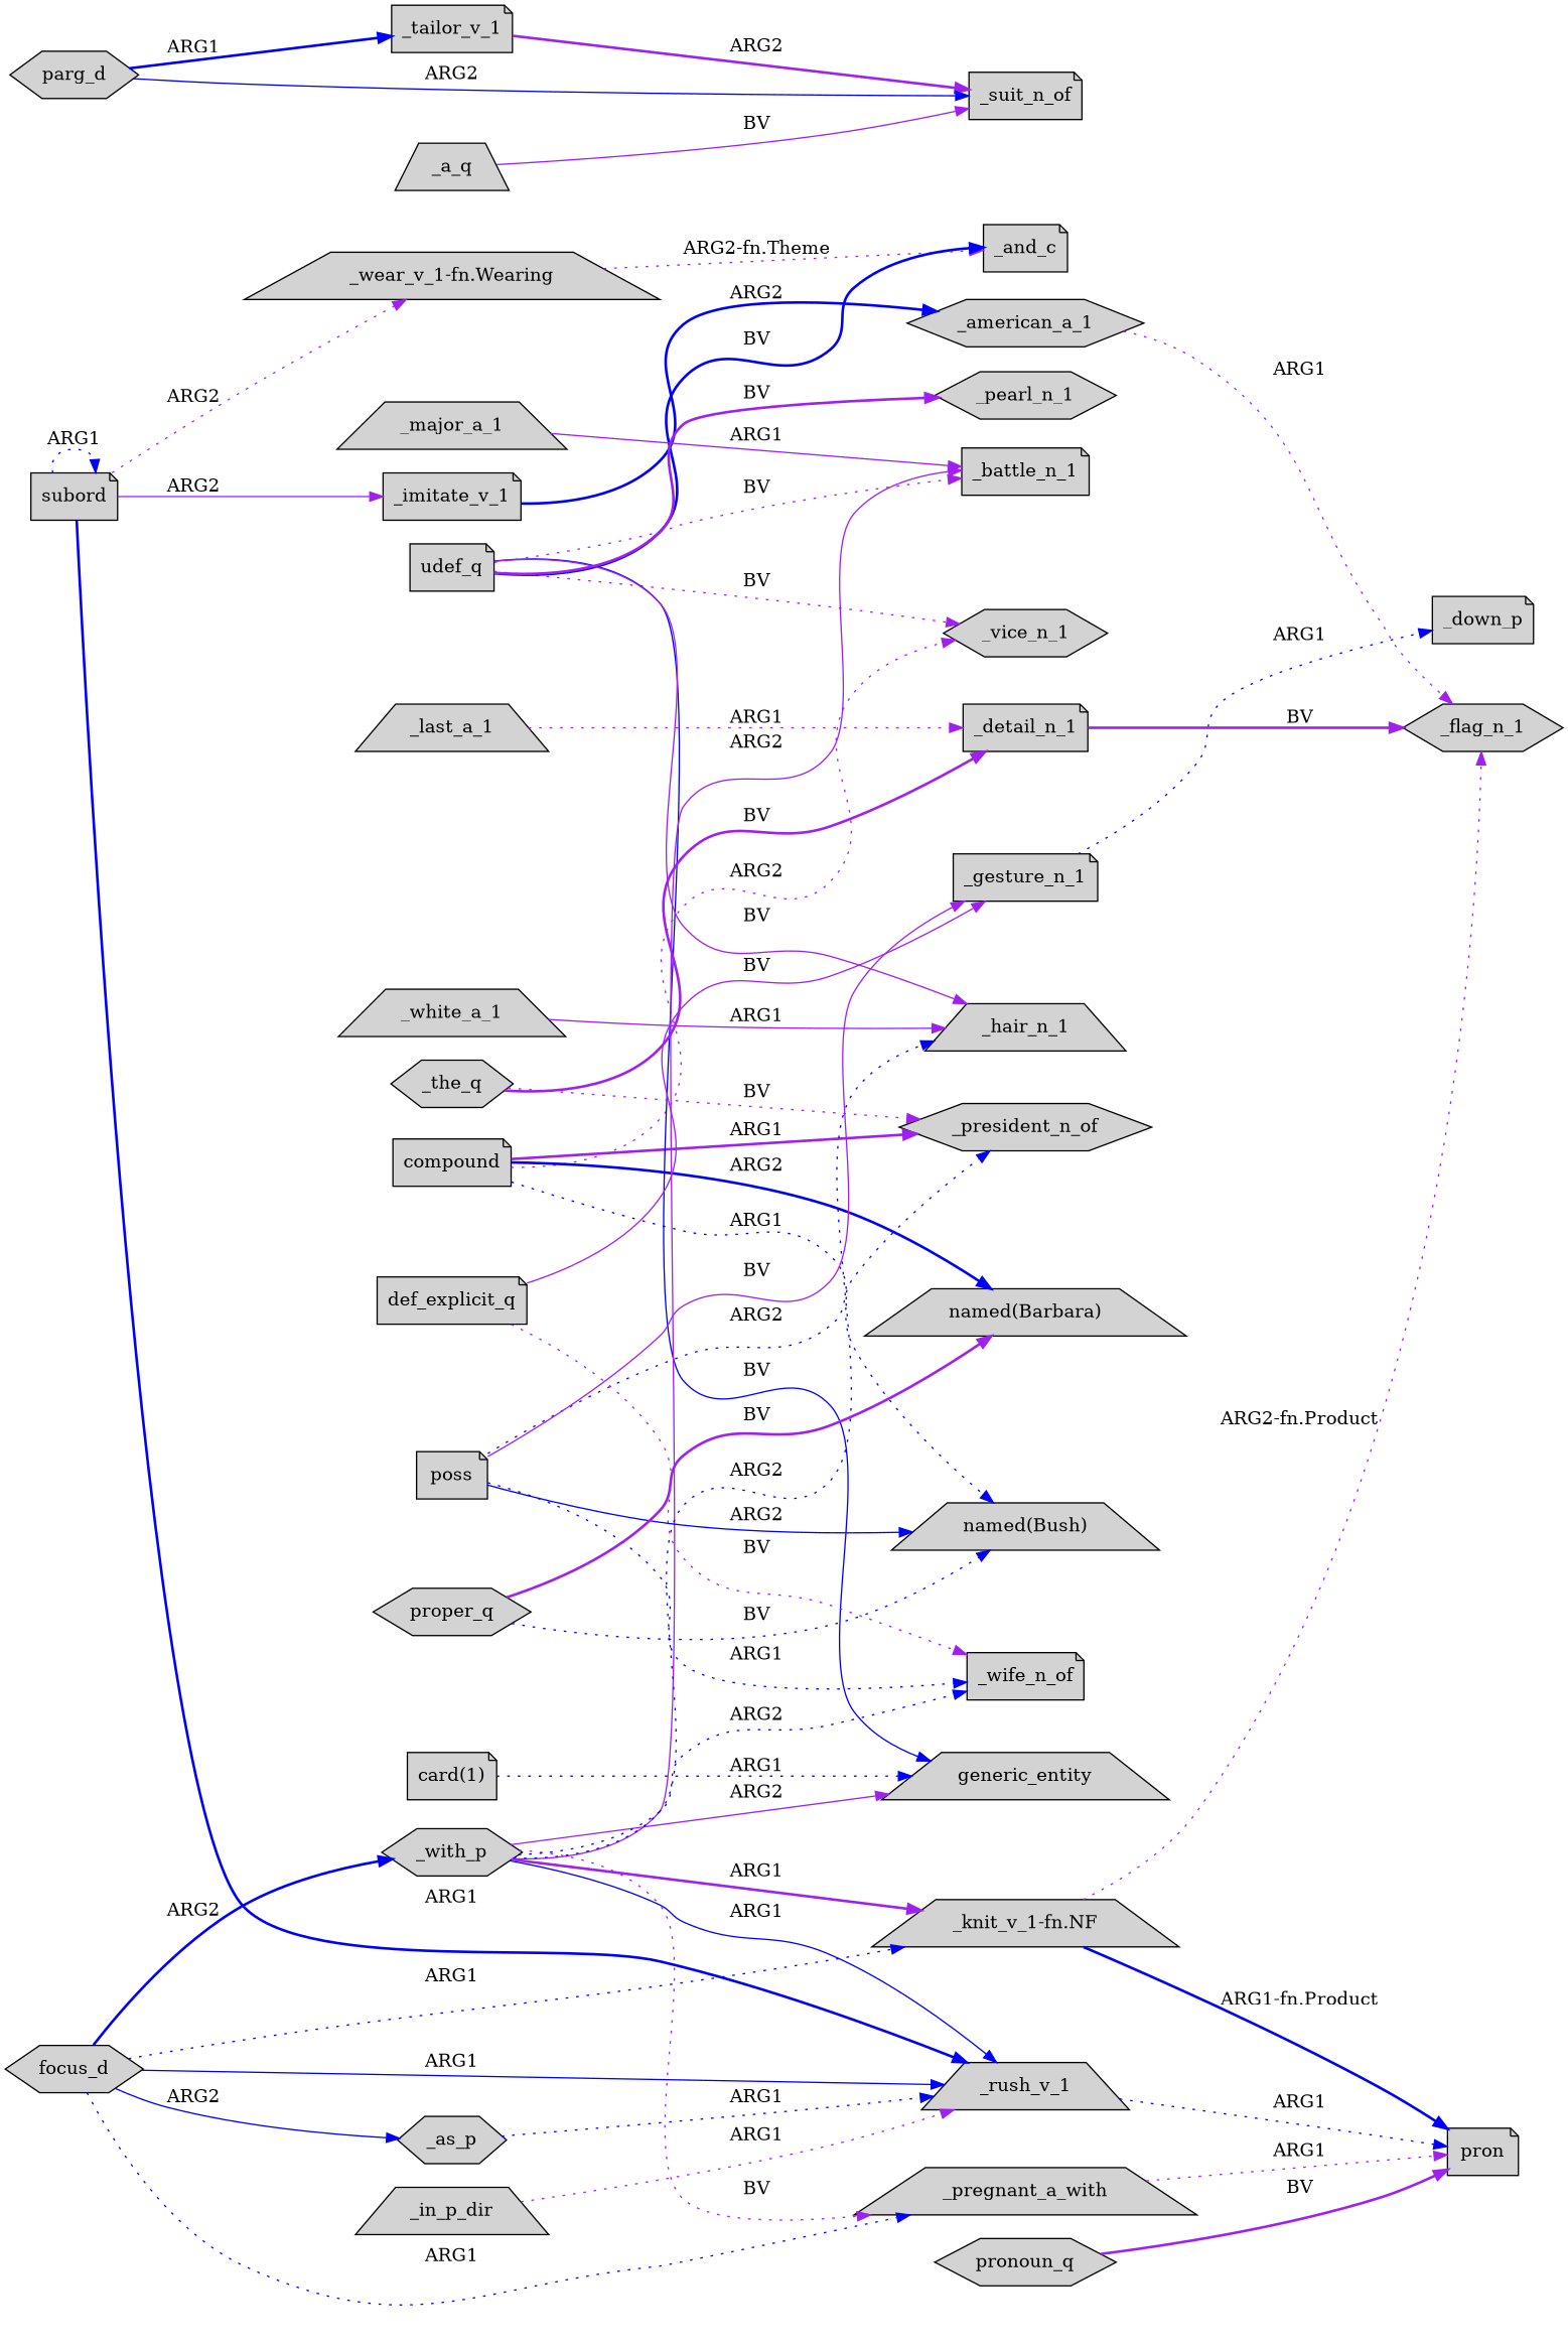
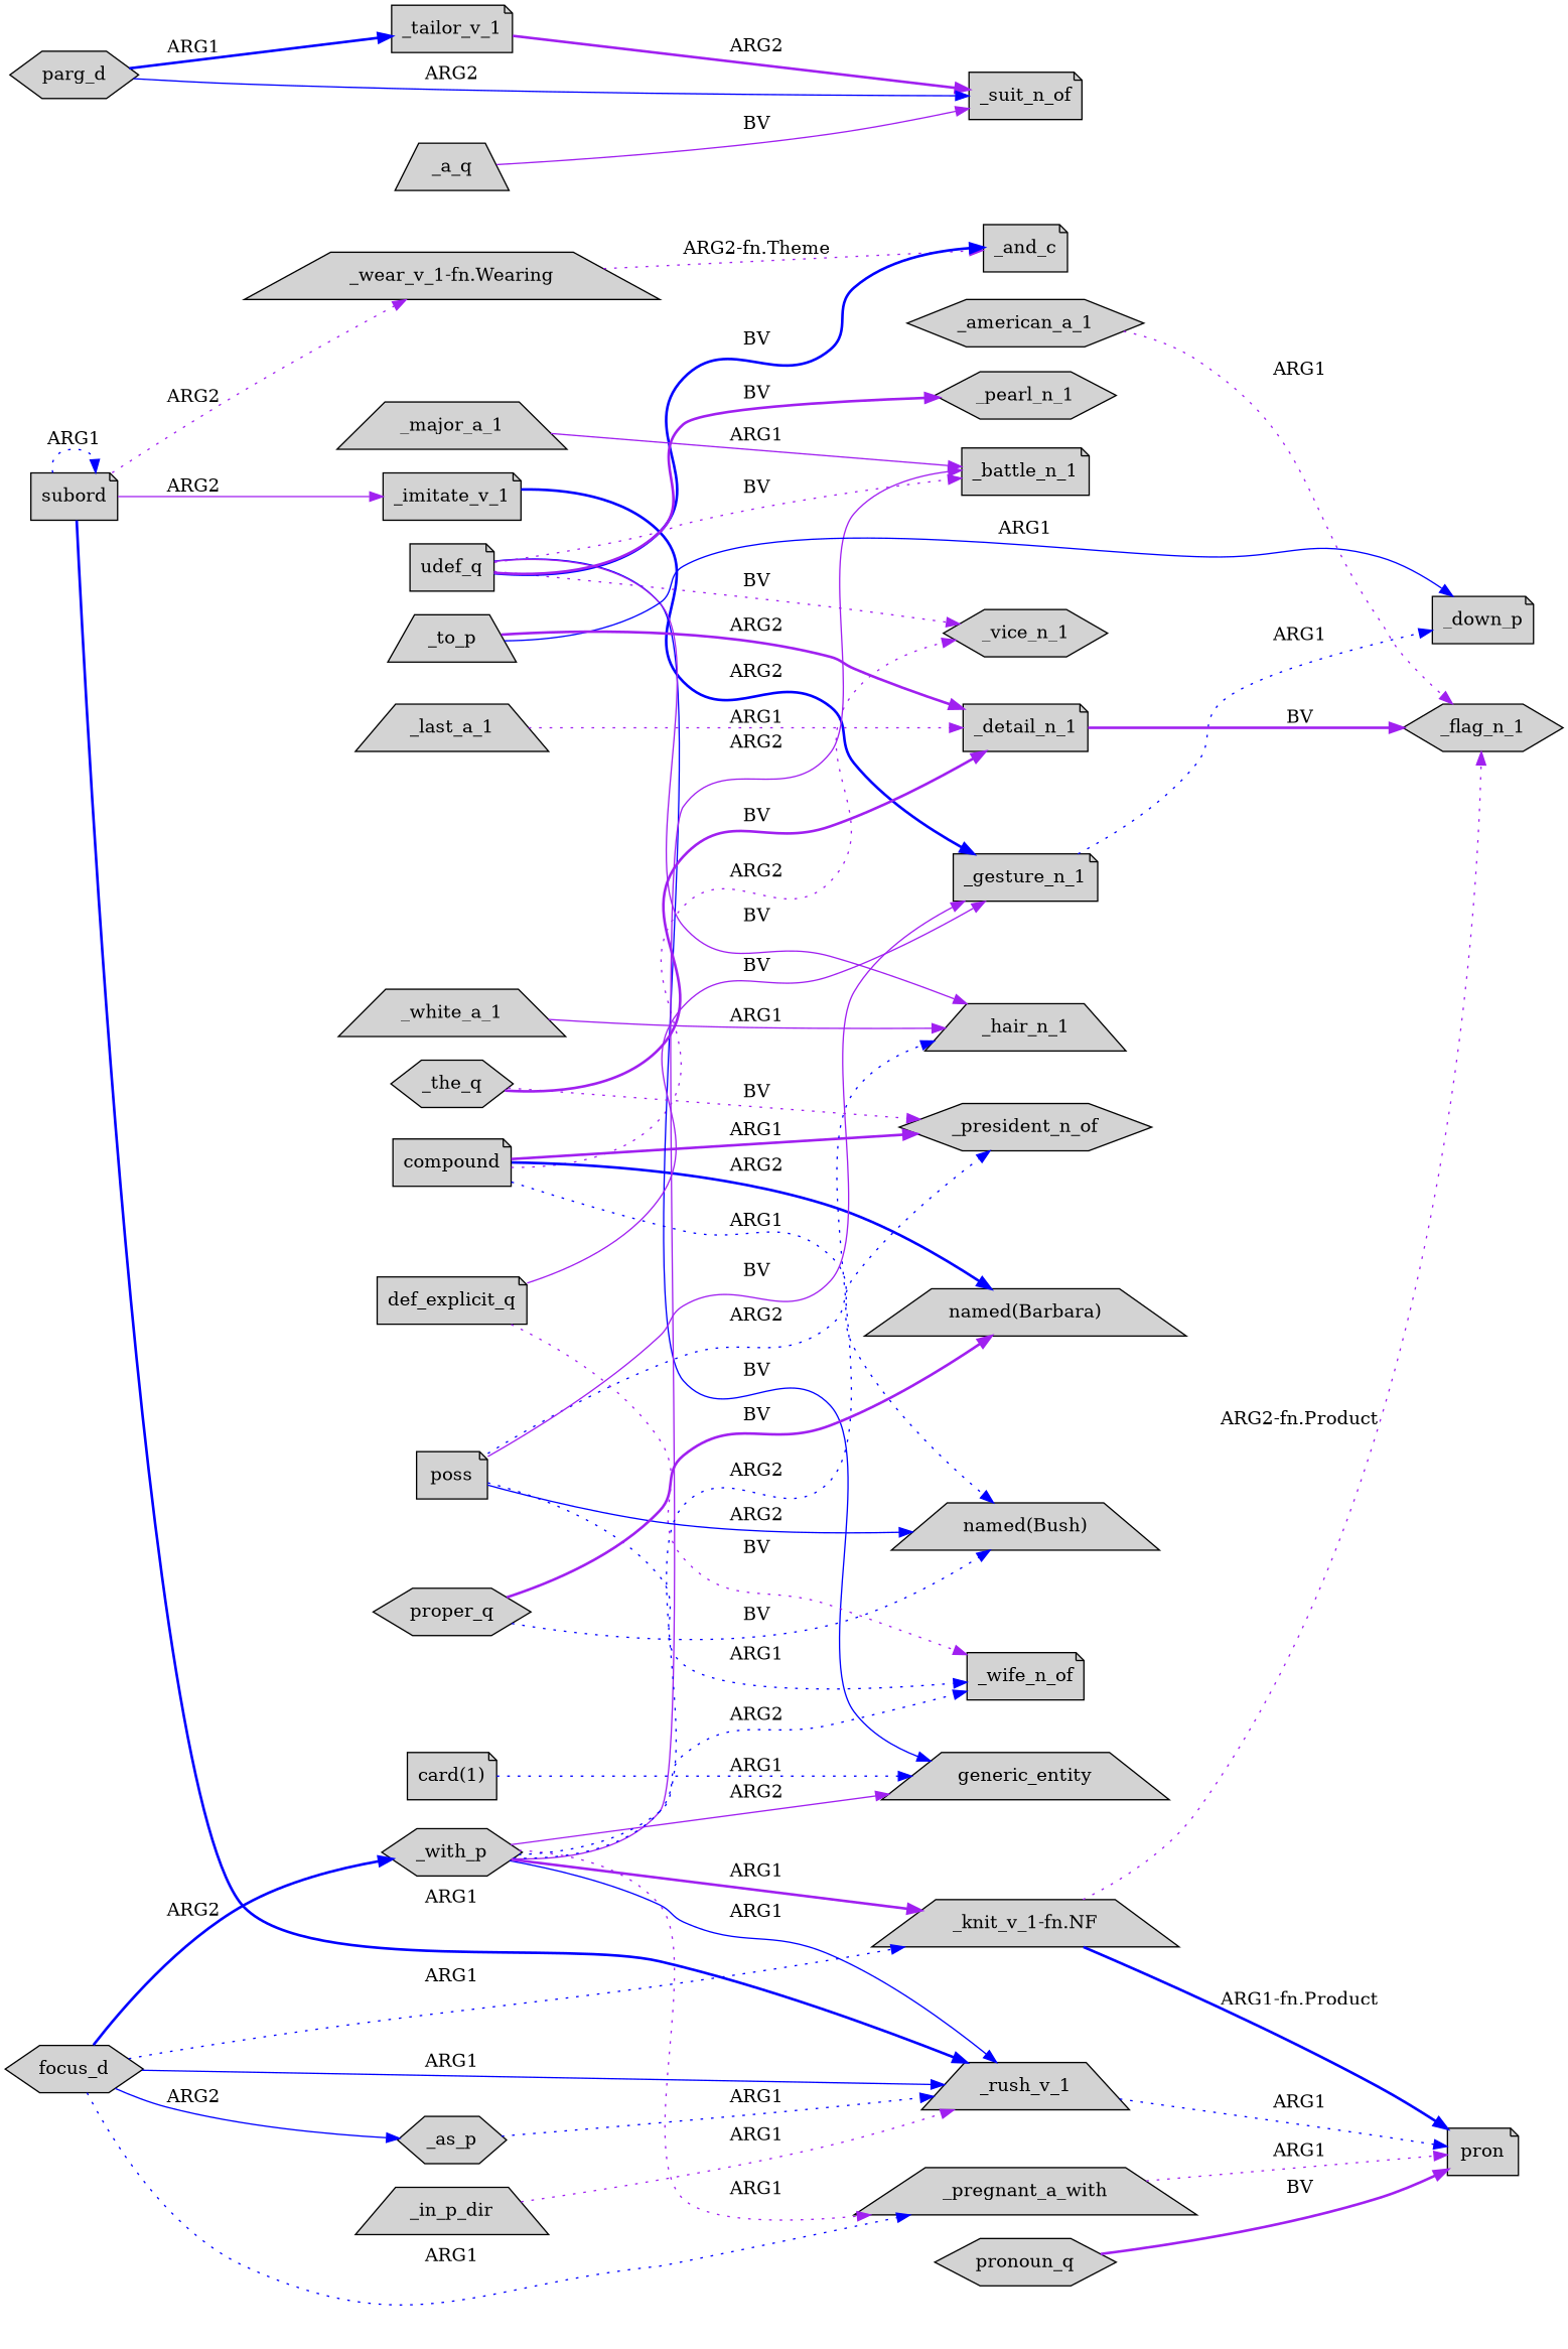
  digraph {
    rankdir=LR
    node [shape=note style=filled]
    edge [color=purple style=dotted]
    _american_a_1 [shape=hexagon]
    _flag_n_1 [shape=hexagon]
    _vice_n_1 [shape=hexagon]
    compound
    "named(Bush)" [shape=trapezium]
    "named(Barbara)" [shape=trapezium]
    _president_n_of [shape=hexagon]
    subord
    _imitate_v_1
    _rush_v_1 [shape=trapezium]
    "_wear_v_1-fn.Wearing" [shape=trapezium]
    _gesture_n_1
    pron
    _and_c
    _down_p
    udef_q
    generic_entity [shape=trapezium]
    _battle_n_1
    _hair_n_1 [shape=trapezium]
    _pearl_n_1 [shape=hexagon]
    focus_d [shape=hexagon]
    _pregnant_a_with [shape=trapezium]
    _with_p [shape=hexagon]
    "_knit_v_1-fn.NF" [shape=trapezium]
    _as_p [shape=hexagon]
    _wife_n_of
    def_explicit_q
    poss
    _the_q [shape=hexagon]
    _detail_n_1
    _major_a_1 [shape=trapezium]
    _tailor_v_1
    _suit_n_of
    _last_a_1 [shape=trapezium]
    _white_a_1 [shape=trapezium]
    proper_q [shape=hexagon]
    _in_p_dir [shape=trapezium]
    parg_d [shape=hexagon]
    pronoun_q [shape=hexagon]
+   _to_p [shape=trapezium]
    _a_q [shape=trapezium]
    "card(1)"
    _american_a_1 -> _flag_n_1 [label=ARG1]
    compound -> _vice_n_1 [label=ARG2]
    compound -> "named(Bush)" [color=blue label=ARG1]
    compound -> "named(Barbara)" [color=blue label=ARG2 style=bold]
    compound -> _president_n_of [label=ARG1 style=bold]
    subord -> subord [color=blue label=ARG1]
    subord -> _imitate_v_1 [label=ARG2 style=solid]
    subord -> _rush_v_1 [color=blue label=ARG1 style=bold]
    subord -> "_wear_v_1-fn.Wearing" [label=ARG2]
-   _imitate_v_1 -> _american_a_1 [color=blue label=ARG2 style=bold]
+   _imitate_v_1 -> _gesture_n_1 [color=blue label=ARG2 style=bold]
    _rush_v_1 -> pron [color=blue label=ARG1]
    "_wear_v_1-fn.Wearing" -> _and_c [label="ARG2-fn.Theme"]
    _gesture_n_1 -> _down_p [color=blue label=ARG1]
    udef_q -> _vice_n_1 [label=BV]
    udef_q -> _and_c [color=blue label=BV style=bold]
    udef_q -> generic_entity [color=blue label=BV style=solid]
    udef_q -> _battle_n_1 [label=BV]
    udef_q -> _hair_n_1 [label=BV style=solid]
    udef_q -> _pearl_n_1 [label=BV style=bold]
    focus_d -> _rush_v_1 [color=blue label=ARG1 style=solid]
    focus_d -> _pregnant_a_with [color=blue label=ARG1]
    focus_d -> _with_p [color=blue label=ARG2 style=bold]
    focus_d -> "_knit_v_1-fn.NF" [color=blue label=ARG1]
    focus_d -> _as_p [color=blue label=ARG2 style=solid]
    _pregnant_a_with -> pron [label=ARG1]
    _with_p -> _rush_v_1 [color=blue label=ARG1 style=solid]
    _with_p -> generic_entity [label=ARG2 style=solid]
    _with_p -> _battle_n_1 [label=ARG2 style=solid]
    _with_p -> _hair_n_1 [color=blue label=ARG2]
-   _with_p -> _pregnant_a_with [label=BV]
+   _with_p -> _pregnant_a_with [label=ARG1]
    _with_p -> "_knit_v_1-fn.NF" [label=ARG1 style=bold]
    _with_p -> _wife_n_of [color=blue label=ARG2]
    "_knit_v_1-fn.NF" -> _flag_n_1 [label="ARG2-fn.Product"]
    "_knit_v_1-fn.NF" -> pron [color=blue label="ARG1-fn.Product" style=bold]
    _as_p -> _rush_v_1 [color=blue label=ARG1]
    def_explicit_q -> _gesture_n_1 [label=BV style=solid]
    def_explicit_q -> _wife_n_of [label=BV]
    poss -> "named(Bush)" [color=blue label=ARG2 style=solid]
    poss -> _president_n_of [color=blue label=ARG2]
    poss -> _gesture_n_1 [label=BV style=solid]
    poss -> _wife_n_of [color=blue label=ARG1]
    _the_q -> _president_n_of [label=BV]
    _the_q -> _detail_n_1 [label=BV style=bold]
    _detail_n_1 -> _flag_n_1 [label=BV style=bold]
    _major_a_1 -> _battle_n_1 [label=ARG1 style=solid]
    _tailor_v_1 -> _suit_n_of [label=ARG2 style=bold]
    _last_a_1 -> _detail_n_1 [label=ARG1]
    _white_a_1 -> _hair_n_1 [label=ARG1 style=solid]
    proper_q -> "named(Bush)" [color=blue label=BV]
    proper_q -> "named(Barbara)" [label=BV style=bold]
    _in_p_dir -> _rush_v_1 [label=ARG1]
    parg_d -> _tailor_v_1 [color=blue label=ARG1 style=bold]
    parg_d -> _suit_n_of [color=blue label=ARG2 style=solid]
    pronoun_q -> pron [label=BV style=bold]
+   _to_p -> _down_p [color=blue label=ARG1 style=solid]
+   _to_p -> _detail_n_1 [label=ARG2 style=bold]
    _a_q -> _suit_n_of [label=BV style=solid]
    "card(1)" -> generic_entity [color=blue label=ARG1]
  }
